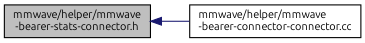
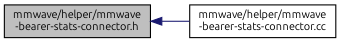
  digraph {
    rankdir=LR
    fontname=Ubuntu
    node [color=black fontname=Ubuntu fontsize=10 shape=record style=filled]
    n1 [fillcolor=grey75 fontcolor=black height=0.2 label="mmwave/helper/mmwave\l-bearer-stats-connector.h" width=0.4]
-   n2 [fillcolor=white height=0.2 label="mmwave/helper/mmwave\l-bearer-connector-connector.cc" width=0.4]
+   n2 [fillcolor=white height=0.2 label="mmwave/helper/mmwave\l-bearer-stats-connector.cc" width=0.4]
    n1 -> n2 [color=midnightblue dir=back fontname=Ubuntu fontsize=10 labelfontname=Helvetica labelfontsize=10 style=solid]
  }
